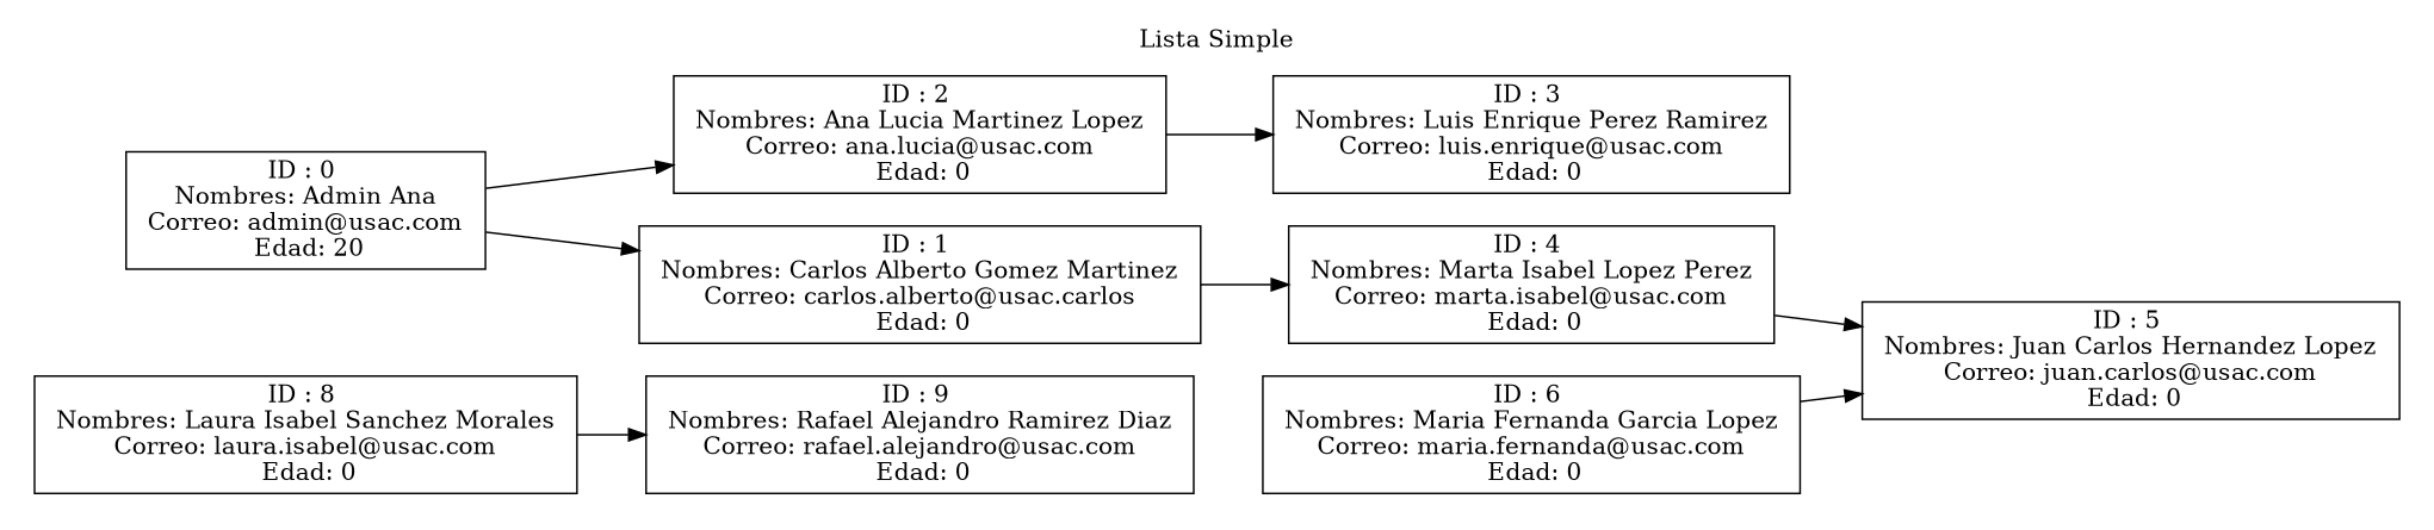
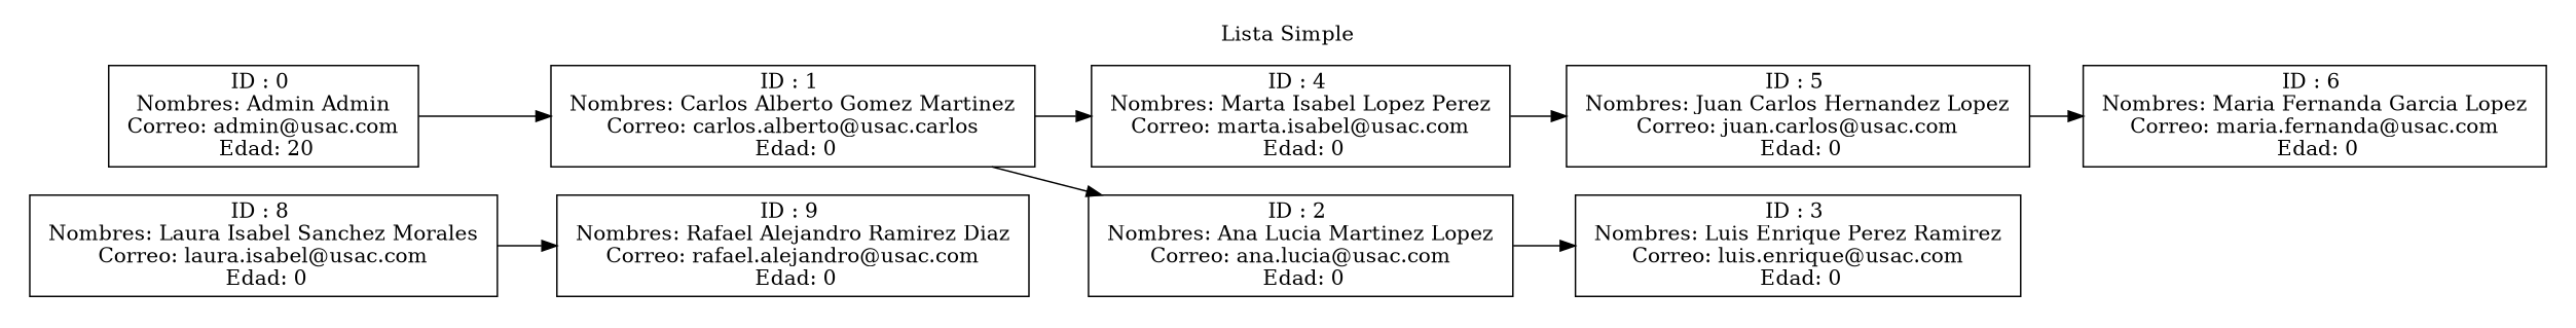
  digraph {
    pencolor=transparent
    rankdir=LR
    node [shape=record]
-   n1 [label="{ID : 0 \n Nombres: Admin Ana \n Correo: admin@usac.com \n Edad: 20}"]
+   n1 [label="{ID : 0 \n Nombres: Admin Admin \n Correo: admin@usac.com \n Edad: 20}"]
    n2 [label="{ID : 1 \n Nombres: Carlos Alberto Gomez Martinez \n Correo: carlos.alberto@usac.carlos \n Edad: 0}"]
    n3 [label="{ID : 2 \n Nombres: Ana Lucia Martinez Lopez \n Correo: ana.lucia@usac.com \n Edad: 0}"]
    n4 [label="{ID : 3 \n Nombres: Luis Enrique Perez Ramirez \n Correo: luis.enrique@usac.com \n Edad: 0}"]
    n5 [label="{ID : 4 \n Nombres: Marta Isabel Lopez Perez \n Correo: marta.isabel@usac.com \n Edad: 0}"]
    n6 [label="{ID : 5 \n Nombres: Juan Carlos Hernandez Lopez \n Correo: juan.carlos@usac.com \n Edad: 0}"]
    n7 [label="{ID : 6 \n Nombres: Maria Fernanda Garcia Lopez \n Correo: maria.fernanda@usac.com \n Edad: 0}"]
    n8 [label="{ID : 8 \n Nombres: Laura Isabel Sanchez Morales \n Correo: laura.isabel@usac.com \n Edad: 0}"]
    n9 [label="{ID : 9 \n Nombres: Rafael Alejandro Ramirez Diaz \n Correo: rafael.alejandro@usac.com \n Edad: 0}"]
    subgraph cluster_1 {
      label="Lista Simple"
      n1
      n2
      n3
      n4
      n5
      n6
      n7
      n8
      n9
    }
    n1 -> n2
-   n1 -> n3
+   n2 -> n3
    n2 -> n5
    n3 -> n4
    n5 -> n6
-   n7 -> n6
+   n6 -> n7
    n8 -> n9
  }
